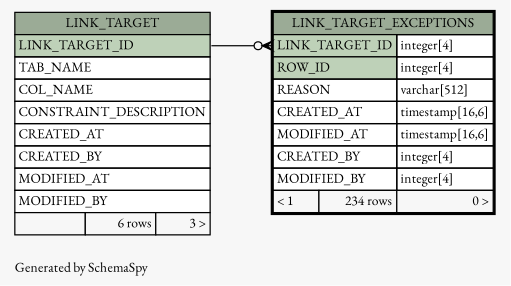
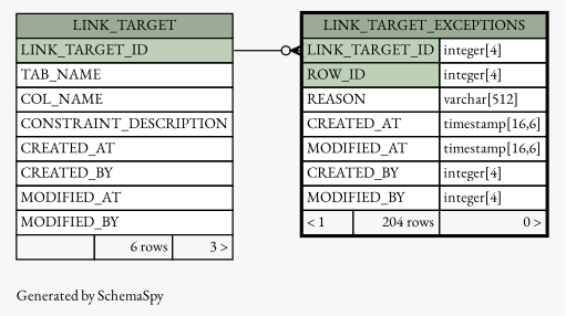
  digraph {
    bgcolor="#f7f7f7"
    fontname="EB Garamond"
    fontsize=11
    label="\nGenerated by SchemaSpy"
    labeljust=l
    nodesep=0.18
    rankdir=RL
    ranksep=0.46
    node [fontname="EB Garamond" fontsize=11 shape=plaintext]
-   n1 [label=<     <TABLE BORDER="2" CELLBORDER="1" CELLSPACING="0" BGCOLOR="#ffffff">       <TR><TD COLSPAN="3" BGCOLOR="#9bab96" ALIGN="CENTER">LINK_TARGET_EXCEPTIONS</TD></TR>       <TR><TD PORT="LINK_TARGET_ID" COLSPAN="2" BGCOLOR="#bed1b8" ALIGN="LEFT">LINK_TARGET_ID</TD><TD PORT="LINK_TARGET_ID.type" ALIGN="LEFT">integer[4]</TD></TR>       <TR><TD PORT="ROW_ID" COLSPAN="2" BGCOLOR="#bed1b8" ALIGN="LEFT">ROW_ID</TD><TD PORT="ROW_ID.type" ALIGN="LEFT">integer[4]</TD></TR>       <TR><TD PORT="REASON" COLSPAN="2" ALIGN="LEFT">REASON</TD><TD PORT="REASON.type" ALIGN="LEFT">varchar[512]</TD></TR>       <TR><TD PORT="CREATED_AT" COLSPAN="2" ALIGN="LEFT">CREATED_AT</TD><TD PORT="CREATED_AT.type" ALIGN="LEFT">timestamp[16,6]</TD></TR>       <TR><TD PORT="MODIFIED_AT" COLSPAN="2" ALIGN="LEFT">MODIFIED_AT</TD><TD PORT="MODIFIED_AT.type" ALIGN="LEFT">timestamp[16,6]</TD></TR>       <TR><TD PORT="CREATED_BY" COLSPAN="2" ALIGN="LEFT">CREATED_BY</TD><TD PORT="CREATED_BY.type" ALIGN="LEFT">integer[4]</TD></TR>       <TR><TD PORT="MODIFIED_BY" COLSPAN="2" ALIGN="LEFT">MODIFIED_BY</TD><TD PORT="MODIFIED_BY.type" ALIGN="LEFT">integer[4]</TD></TR>       <TR><TD ALIGN="LEFT" BGCOLOR="#f7f7f7">&lt; 1</TD><TD ALIGN="RIGHT" BGCOLOR="#f7f7f7">234 rows</TD><TD ALIGN="RIGHT" BGCOLOR="#f7f7f7">0 &gt;</TD></TR>     </TABLE>>]
+   n1 [label=<     <TABLE BORDER="2" CELLBORDER="1" CELLSPACING="0" BGCOLOR="#ffffff">       <TR><TD COLSPAN="3" BGCOLOR="#9bab96" ALIGN="CENTER">LINK_TARGET_EXCEPTIONS</TD></TR>       <TR><TD PORT="LINK_TARGET_ID" COLSPAN="2" BGCOLOR="#bed1b8" ALIGN="LEFT">LINK_TARGET_ID</TD><TD PORT="LINK_TARGET_ID.type" ALIGN="LEFT">integer[4]</TD></TR>       <TR><TD PORT="ROW_ID" COLSPAN="2" BGCOLOR="#bed1b8" ALIGN="LEFT">ROW_ID</TD><TD PORT="ROW_ID.type" ALIGN="LEFT">integer[4]</TD></TR>       <TR><TD PORT="REASON" COLSPAN="2" ALIGN="LEFT">REASON</TD><TD PORT="REASON.type" ALIGN="LEFT">varchar[512]</TD></TR>       <TR><TD PORT="CREATED_AT" COLSPAN="2" ALIGN="LEFT">CREATED_AT</TD><TD PORT="CREATED_AT.type" ALIGN="LEFT">timestamp[16,6]</TD></TR>       <TR><TD PORT="MODIFIED_AT" COLSPAN="2" ALIGN="LEFT">MODIFIED_AT</TD><TD PORT="MODIFIED_AT.type" ALIGN="LEFT">timestamp[16,6]</TD></TR>       <TR><TD PORT="CREATED_BY" COLSPAN="2" ALIGN="LEFT">CREATED_BY</TD><TD PORT="CREATED_BY.type" ALIGN="LEFT">integer[4]</TD></TR>       <TR><TD PORT="MODIFIED_BY" COLSPAN="2" ALIGN="LEFT">MODIFIED_BY</TD><TD PORT="MODIFIED_BY.type" ALIGN="LEFT">integer[4]</TD></TR>       <TR><TD ALIGN="LEFT" BGCOLOR="#f7f7f7">&lt; 1</TD><TD ALIGN="RIGHT" BGCOLOR="#f7f7f7">204 rows</TD><TD ALIGN="RIGHT" BGCOLOR="#f7f7f7">0 &gt;</TD></TR>     </TABLE>>]
    n2 [label=<     <TABLE BORDER="0" CELLBORDER="1" CELLSPACING="0" BGCOLOR="#ffffff">       <TR><TD COLSPAN="3" BGCOLOR="#9bab96" ALIGN="CENTER">LINK_TARGET</TD></TR>       <TR><TD PORT="LINK_TARGET_ID" COLSPAN="3" BGCOLOR="#bed1b8" ALIGN="LEFT">LINK_TARGET_ID</TD></TR>       <TR><TD PORT="TAB_NAME" COLSPAN="3" ALIGN="LEFT">TAB_NAME</TD></TR>       <TR><TD PORT="COL_NAME" COLSPAN="3" ALIGN="LEFT">COL_NAME</TD></TR>       <TR><TD PORT="CONSTRAINT_DESCRIPTION" COLSPAN="3" ALIGN="LEFT">CONSTRAINT_DESCRIPTION</TD></TR>       <TR><TD PORT="CREATED_AT" COLSPAN="3" ALIGN="LEFT">CREATED_AT</TD></TR>       <TR><TD PORT="CREATED_BY" COLSPAN="3" ALIGN="LEFT">CREATED_BY</TD></TR>       <TR><TD PORT="MODIFIED_AT" COLSPAN="3" ALIGN="LEFT">MODIFIED_AT</TD></TR>       <TR><TD PORT="MODIFIED_BY" COLSPAN="3" ALIGN="LEFT">MODIFIED_BY</TD></TR>       <TR><TD ALIGN="LEFT" BGCOLOR="#f7f7f7">  </TD><TD ALIGN="RIGHT" BGCOLOR="#f7f7f7">6 rows</TD><TD ALIGN="RIGHT" BGCOLOR="#f7f7f7">3 &gt;</TD></TR>     </TABLE>>]
    n1 -> n2 [arrowhead=none arrowsize=0.8 arrowtail=crowodot dir=back headport="LINK_TARGET_ID:e" tailport="LINK_TARGET_ID:w" fontname="EB Garamond"]
  }
